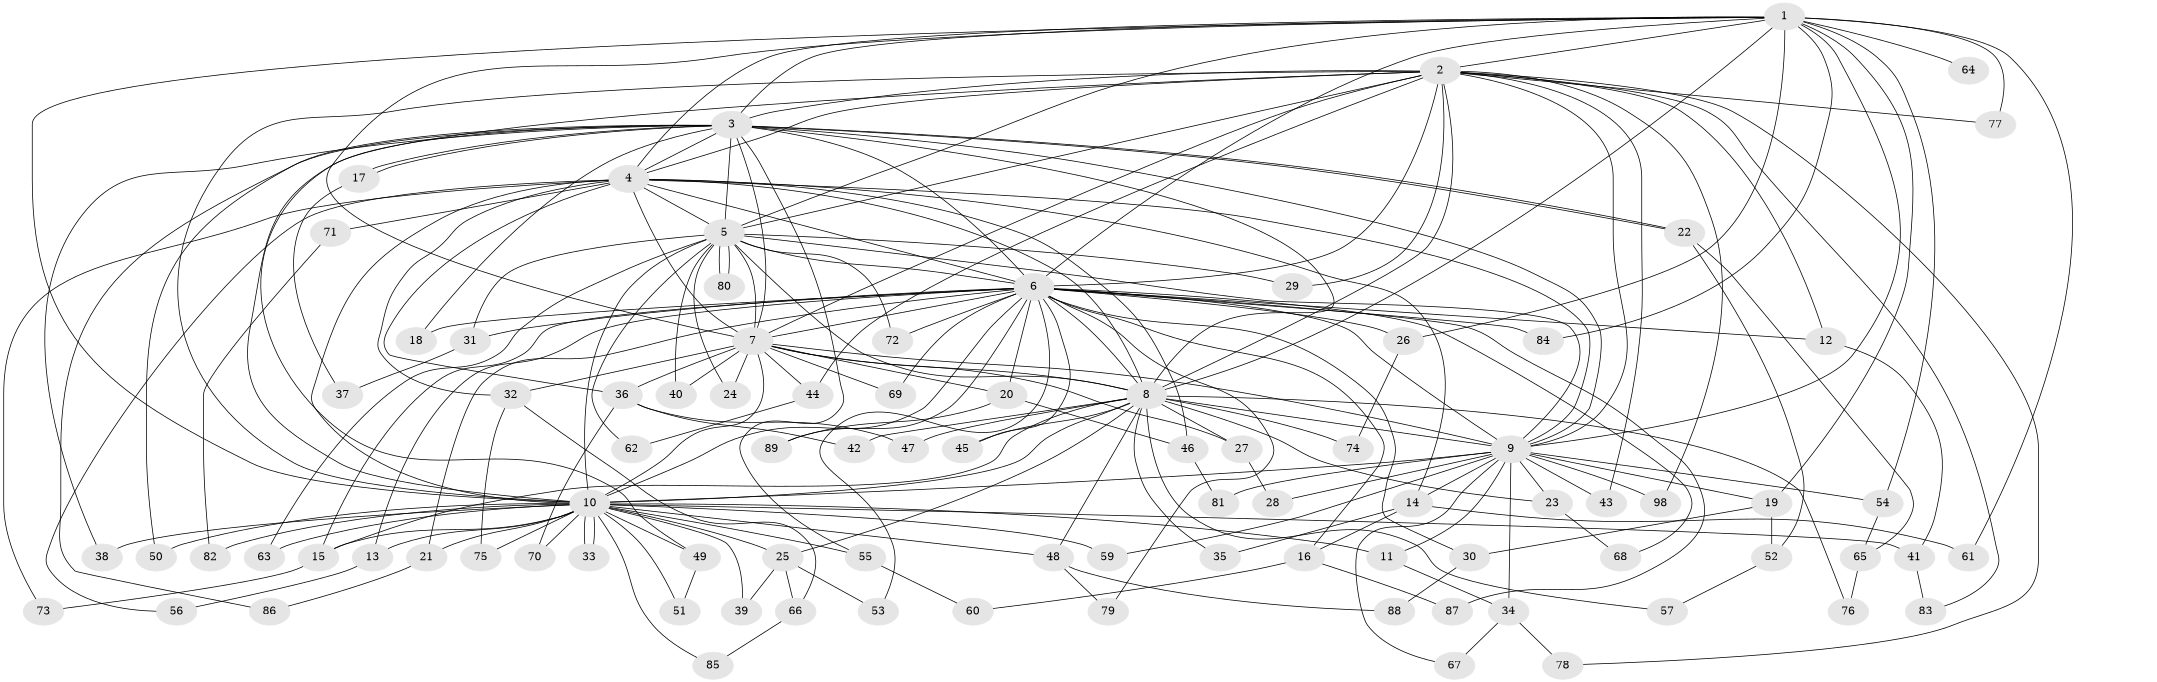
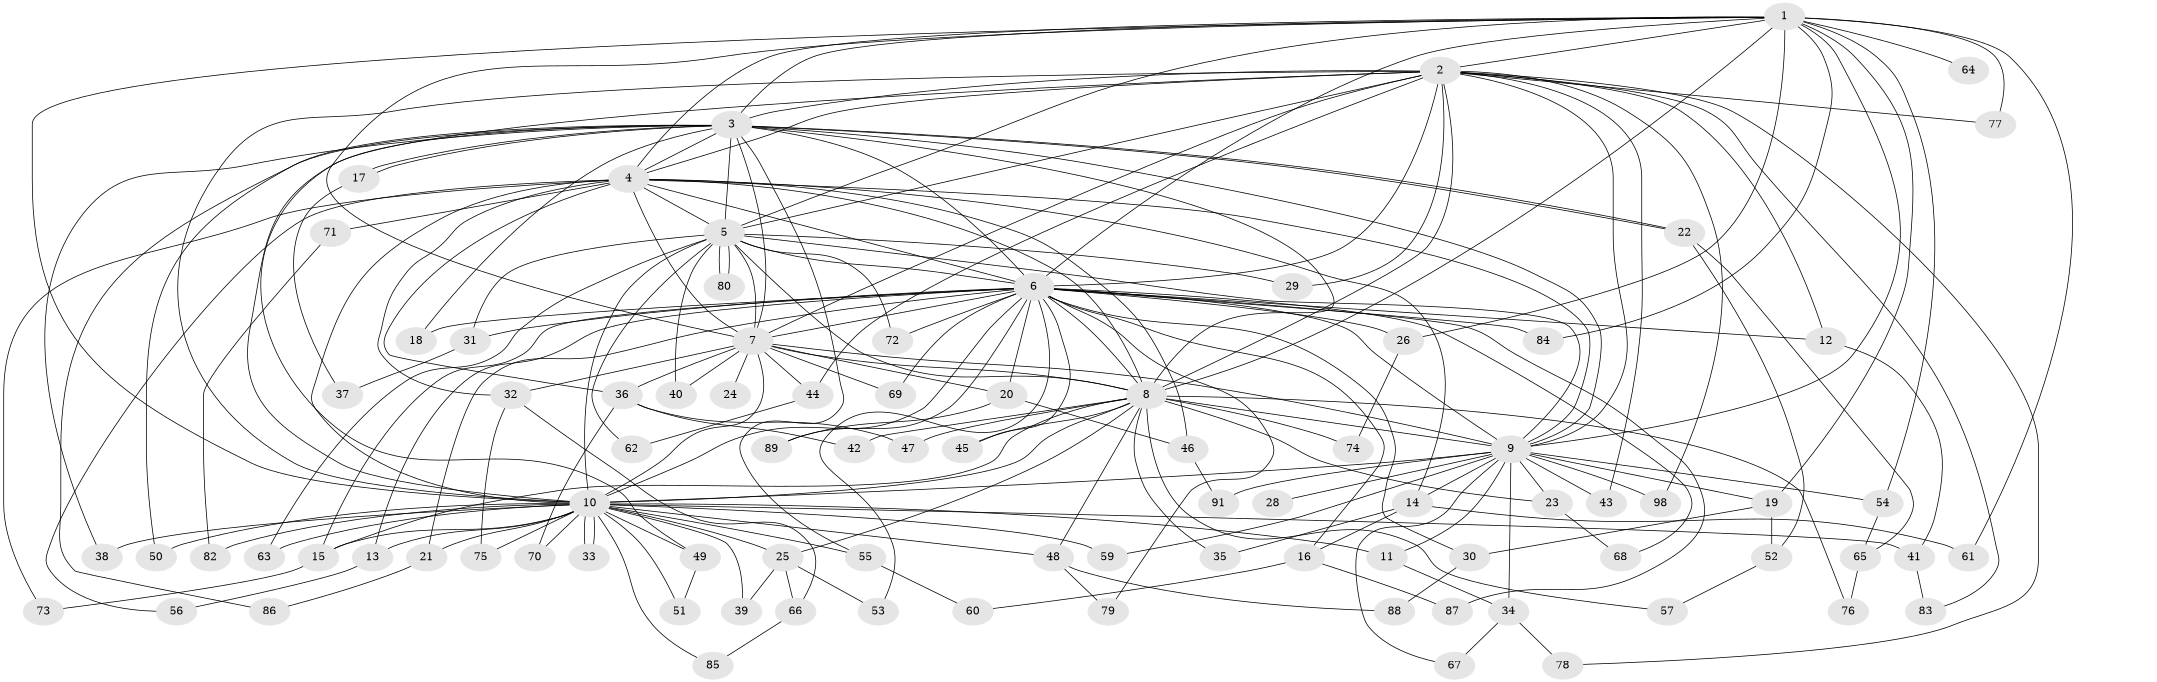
  graph {
    node [color=gray90 style=filled]
    1
    2
    3
    4
    5
    6
    7
    8
    9
    10
    19
    26
    54
    61
    64
    77
    84
    12
    29
    43
    44
    49
    n23 [label=98]
    78
    83
    17
    18
    22
    38
    50
    55
    86
    14
    32
    36
    46
    56
    71
    73
    24
    31
    40
    62
    63
    72
    80
    13
    15
    16
    20
    21
    30
    45
    53
    68
    69
    79
    87
    89
-   27
    23
    25
    35
    42
    47
    48
    57
    74
    76
    11
    28
    34
    59
    67
-   81
+   81 [label=91]
    33
    39
    41
    51
    70
    75
    82
    85
    52
    65
    37
    60
    66
    88
    1 -- 2
    1 -- 3
    1 -- 4
    1 -- 5
    1 -- 6
    1 -- 7
    1 -- 8
    1 -- 9
    1 -- 10
    1 -- 19
    1 -- 26
    1 -- 54
    1 -- 61
    1 -- 64
    1 -- 77
    1 -- 84
    2 -- 3
    2 -- 4
    2 -- 5
    2 -- 6
    2 -- 7
    2 -- 8
    2 -- 9
    2 -- 10
    2 -- 77
    2 -- 12
    2 -- 29
    2 -- 43
    2 -- 44
    2 -- 49
    2 -- n23
    2 -- 78
    2 -- 83
    3 -- 4
    3 -- 5
    3 -- 6
    3 -- 7
    3 -- 8
    3 -- 9
    3 -- 10
    3 -- 17
    3 -- 17
    3 -- 18
    3 -- 22
    3 -- 22
    3 -- 38
    3 -- 50
    3 -- 55
    3 -- 86
    4 -- 5
    4 -- 6
    4 -- 7
    4 -- 8
    4 -- 9
    4 -- 10
    4 -- 14
    4 -- 32
    4 -- 36
    4 -- 46
    4 -- 56
    4 -- 71
    4 -- 73
    5 -- 6
    5 -- 7
    5 -- 8
    5 -- 9
    5 -- 10
    5 -- 29
-   5 -- 24
    5 -- 31
    5 -- 40
    5 -- 62
    5 -- 63
    5 -- 72
    5 -- 80
    5 -- 80
    6 -- 7
    6 -- 8
    6 -- 9
    6 -- 10
    6 -- 26
    6 -- 84
    6 -- 12
    6 -- 18
    6 -- 31
    6 -- 72
    6 -- 13
    6 -- 15
    6 -- 16
    6 -- 20
    6 -- 21
    6 -- 30
    6 -- 45
    6 -- 53
    6 -- 68
    6 -- 69
    6 -- 79
    6 -- 87
    6 -- 89
    7 -- 8
    7 -- 9
    7 -- 10
    7 -- 44
    7 -- 32
    7 -- 36
    7 -- 24
    7 -- 40
    7 -- 20
    7 -- 69
-   7 -- 27
    8 -- 9
    8 -- 10
    8 -- 15
    8 -- 45
-   8 -- 27
    8 -- 23
    8 -- 25
    8 -- 35
    8 -- 42
    8 -- 47
    8 -- 48
    8 -- 57
    8 -- 74
    8 -- 76
    9 -- 10
    9 -- 19
    9 -- 54
    9 -- 43
    9 -- n23
    9 -- 14
    9 -- 23
    9 -- 11
    9 -- 28
    9 -- 34
    9 -- 59
    9 -- 67
    9 -- 81
    10 -- 49
    10 -- 38
    10 -- 50
    10 -- 55
    10 -- 63
    10 -- 13
    10 -- 15
    10 -- 21
    10 -- 25
    10 -- 48
    10 -- 11
    10 -- 59
    10 -- 33
    10 -- 33
    10 -- 39
    10 -- 41
    10 -- 51
    10 -- 70
    10 -- 75
    10 -- 82
    10 -- 85
    19 -- 30
    19 -- 52
    26 -- 74
    54 -- 65
    12 -- 41
    44 -- 62
    49 -- 51
    17 -- 37
    22 -- 52
    22 -- 65
    55 -- 60
    14 -- 61
    14 -- 16
    14 -- 35
    32 -- 75
    32 -- 66
    36 -- 42
    36 -- 47
    36 -- 70
    46 -- 81
    71 -- 82
    31 -- 37
    13 -- 56
    15 -- 73
    16 -- 87
    16 -- 60
    20 -- 46
    20 -- 89
    21 -- 86
    30 -- 88
-   27 -- 28
    23 -- 68
    25 -- 53
    25 -- 39
    25 -- 66
    48 -- 79
    48 -- 88
    11 -- 34
    34 -- 78
    34 -- 67
    41 -- 83
    52 -- 57
    65 -- 76
    66 -- 85
  }
